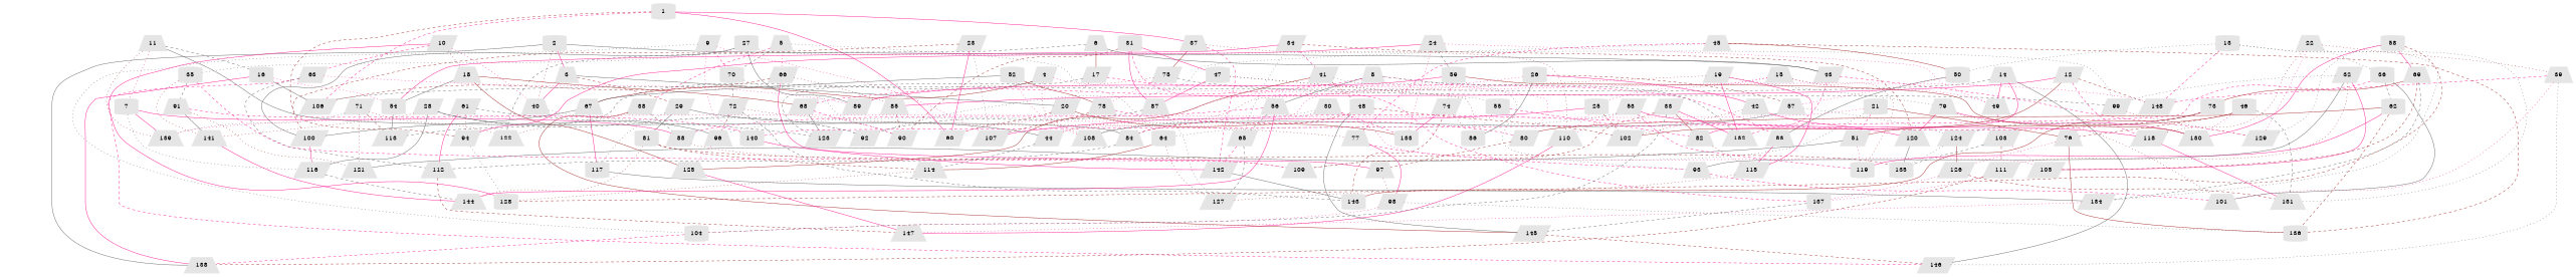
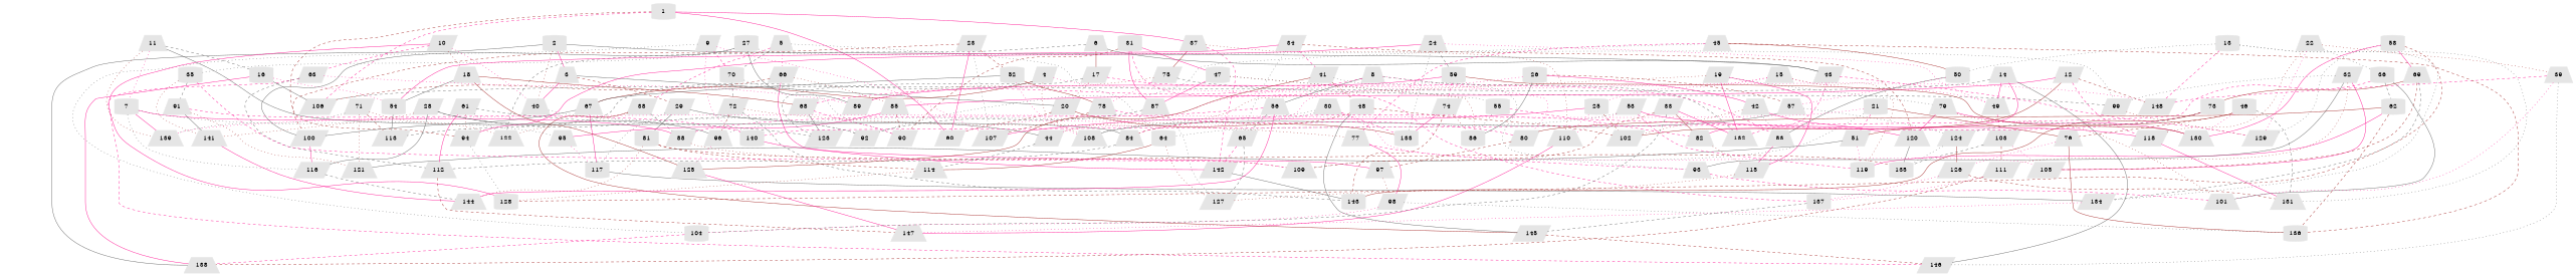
  graph {
    node [color=gray90 shape=parallelogram style=filled]
    edge [color=deeppink style=dotted]
    1 [shape=cylinder]
    37 [shape=trapezium]
    60
    94
    106
    110 [shape=trapezium]
    75
    142
    128 [shape=cylinder]
    2 [shape=cylinder]
    3 [shape=trapezium]
    40 [shape=trapezium]
    43
    138 [shape=trapezium]
    20
    29
    92
    132 [shape=trapezium]
    129
    133 [shape=cylinder]
    44
    81 [shape=cylinder]
    117 [shape=cylinder]
    67 [shape=trapezium]
    4
    108 [shape=trapezium]
    113
    148
    100
    5 [shape=trapezium]
    38
    64 [shape=cylinder]
    66
    70 [shape=cylinder]
    122 [shape=trapezium]
    88
    145
    114 [shape=trapezium]
    127
    85 [shape=trapezium]
    97 [shape=trapezium]
    90
    72
    6 [shape=trapezium]
    17
    123
    83 [shape=trapezium]
    7 [shape=cylinder]
+   95 [shape=trapezium]
    116
    139 [shape=trapezium]
    109 [shape=trapezium]
    144 [shape=trapezium]
    8 [shape=trapezium]
    56 [shape=trapezium]
    68
    80
    65
    9
    104 [shape=cylinder]
    107
    140 [shape=cylinder]
    10
    18 [shape=trapezium]
    63
    54 [shape=cylinder]
    125 [shape=trapezium]
    146
    89
    112 [shape=trapezium]
    11 [shape=trapezium]
    16 [shape=cylinder]
    84 [shape=trapezium]
    12
    102
    118
    131 [shape=trapezium]
    13 [shape=cylinder]
    50 [shape=cylinder]
    134
    57 [shape=trapezium]
    147 [shape=trapezium]
    14 [shape=trapezium]
    49 [shape=trapezium]
    82 [shape=trapezium]
    103
    115
    15 [shape=trapezium]
    25 [shape=cylinder]
    119 [shape=cylinder]
    19
    79 [shape=trapezium]
    120 [shape=trapezium]
    101 [shape=trapezium]
    130 [shape=trapezium]
    21 [shape=cylinder]
    51
    76 [shape=trapezium]
    121 [shape=trapezium]
    136 [shape=cylinder]
    126
    22 [shape=trapezium]
    36 [shape=cylinder]
    39 [shape=trapezium]
    62 [shape=cylinder]
    23
    52 [shape=cylinder]
    78 [shape=trapezium]
    24 [shape=trapezium]
    59 [shape=cylinder]
    74
    26 [shape=cylinder]
    42 [shape=trapezium]
    86 [shape=cylinder]
    124
    27 [shape=cylinder]
    35 [shape=cylinder]
    99
    141 [shape=trapezium]
    91 [shape=trapezium]
    28
    96 [shape=trapezium]
    135 [shape=cylinder]
    30 [shape=trapezium]
    105
    31 [shape=cylinder]
    47 [shape=cylinder]
    87 [shape=trapezium]
    137 [shape=cylinder]
    55 [shape=cylinder]
    32
    93 [shape=trapezium]
    111
    33
    34
    41
    48 [shape=cylinder]
    143 [shape=cylinder]
    45 [shape=trapezium]
    77 [shape=trapezium]
    98
    46 [shape=cylinder]
    53
    58 [shape=cylinder]
    69 [shape=trapezium]
    73 [shape=cylinder]
    61
    71
    1 -- 37 [style=solid]
    1 -- 60 [style=solid]
    1 -- 94 [color=brown style=dashed]
    1 -- 106 [style=dashed]
    37 -- 110 [color=brown]
    37 -- 75 [color=brown style=solid]
    37 -- 142 [style=dashed]
    94 -- 128 [color=gray40]
    110 -- 147 [style=solid]
    75 -- 89 [color=brown]
    75 -- 78
    75 -- 99 [color=gray40 style=dashed]
    142 -- 143 [color=gray40 style=solid]
    2 -- 3 [style=solid]
    2 -- 40 [color=brown]
    2 -- 43 [color=gray40 style=solid]
    2 -- 138 [color=gray40 style=solid]
    3 -- 40 [style=solid]
    3 -- 20 [color=gray40 style=solid]
    3 -- 29 [color=brown style=dashed]
    40 -- 92 [color=gray40]
    43 -- 132 [style=dashed]
    43 -- 129 [style=dashed]
    20 -- 60 [color=brown style=dashed]
    20 -- 133 [color=brown style=solid]
    29 -- 44 [color=gray40 style=solid]
    29 -- 81 [color=gray40 style=solid]
    29 -- 117 [color=gray40]
    44 -- 114 [color=gray40 style=dashed]
    81 -- 114 [color=brown style=dashed]
    81 -- 144 [color=brown]
    81 -- 135 [color=brown style=dashed]
    117 -- 134 [color=gray40 style=solid]
    67 -- 117 [style=solid]
    67 -- 100 [color=gray40 style=solid]
    4 -- 67 [color=brown style=solid]
    4 -- 108 [color=brown]
    4 -- 113 [color=gray40 style=dashed]
    4 -- 148
    100 -- 116 [style=solid]
    5 -- 38 [style=dashed]
    5 -- 64 [color=gray40]
    5 -- 66
    5 -- 70 [color=gray40 style=dashed]
    38 -- 122 [color=brown]
    38 -- 88 [color=gray40 style=dashed]
    38 -- 145 [color=brown style=solid]
    64 -- 114 [color=brown style=solid]
    64 -- 127 [color=brown]
    66 -- 106 [color=brown style=dashed]
    66 -- 85 [color=brown]
    66 -- 97 [style=solid]
    70 -- 90 [color=gray40]
    70 -- 72 [color=gray40 style=dashed]
    88 -- 109 [color=brown]
    145 -- 146 [color=brown style=dashed]
    114 -- 128 [color=brown]
    85 -- 90 [color=brown style=dashed]
+   85 -- 95 [style=solid]
    97 -- 98 [color=brown]
    72 -- 96 [color=brown style=dashed]
    72 -- 143 [color=gray40 style=dashed]
    72 -- 77 [color=brown]
    6 -- 43 [color=gray40 style=solid]
    6 -- 122 [color=gray40 style=dashed]
    6 -- 17 [color=brown style=solid]
    17 -- 20 [color=brown]
    17 -- 123 [color=gray40 style=dashed]
    17 -- 83 [style=dashed]
    83 -- 115 [style=solid]
    7 -- 88 [style=solid]
+   7 -- 95 [color=gray40]
    7 -- 116 [color=gray40]
    7 -- 139 [style=solid]
+   95 -- 117
    116 -- 144 [color=gray40 style=dashed]
    8 -- 132 [color=gray40 style=dashed]
    8 -- 56 [color=gray40 style=solid]
    8 -- 68 [style=dashed]
    8 -- 80
    56 -- 88 [style=dashed]
    56 -- 144 [style=solid]
    56 -- 65 [color=gray40 style=dashed]
    68 -- 90 [style=dashed]
    68 -- 123 [color=gray40 style=solid]
    80 -- 97 [color=brown style=dashed]
    65 -- 142 [style=dashed]
    65 -- 127 [color=gray40 style=dashed]
    9 -- 70 [style=dashed]
    9 -- 104 [color=gray40]
    9 -- 107
    9 -- 140
    104 -- 138 [style=dashed]
    140 -- 142 [style=solid]
    10 -- 128 [style=solid]
    10 -- 40
    10 -- 18 [color=brown]
    10 -- 63 [style=dashed]
    18 -- 68 [color=brown style=solid]
    18 -- 54 [color=gray40 style=solid]
    18 -- 125 [color=brown style=solid]
    63 -- 146 [style=dashed]
    63 -- 89
    63 -- 112 [color=gray40 style=dashed]
    54 -- 113 [color=gray40 style=solid]
    125 -- 147 [style=solid]
    112 -- 147 [color=brown style=dashed]
    11 -- 7
    11 -- 139 [color=brown]
    11 -- 16 [color=gray40 style=dashed]
    11 -- 84 [color=gray40 style=solid]
    16 -- 106 [color=gray40 style=solid]
    16 -- 138 [style=solid]
    16 -- 54
    84 -- 112 [color=gray40 style=dashed]
    12 -- 148 [color=brown style=dashed]
    12 -- 85 [style=solid]
    12 -- 102 [color=brown style=solid]
    12 -- 118 [style=dashed]
    118 -- 131 [style=solid]
    13 -- 148 [style=dashed]
    13 -- 131 [color=gray40]
    13 -- 50 [color=gray40]
    13 -- 134 [color=gray40]
    50 -- 83 [color=gray40 style=solid]
    50 -- 57
    134 -- 147
    57 -- 108 [color=gray40 style=solid]
    57 -- 124 [color=gray40]
    14 -- 106 [color=gray40 style=dashed]
    14 -- 146 [color=gray40 style=solid]
    14 -- 49 [style=solid]
    14 -- 82 [style=solid]
    49 -- 103 [style=dashed]
    82 -- 115 [color=brown]
    103 -- 135 [color=gray40 style=dashed]
    103 -- 105
    103 -- 111 [color=brown style=dashed]
    115 -- 127 [color=brown]
    15 -- 44
    15 -- 49
    15 -- 25
    15 -- 119 [color=brown]
    25 -- 110
    25 -- 107 [style=solid]
    25 -- 102 [color=brown style=dashed]
    19 -- 132 [style=solid]
    19 -- 44 [color=brown]
    19 -- 115 [style=solid]
    19 -- 79 [color=gray40]
    79 -- 120 [style=solid]
    79 -- 101 [color=brown]
    79 -- 130 [style=solid]
    120 -- 135 [color=gray40 style=solid]
    21 -- 139
    21 -- 109 [color=gray40]
    21 -- 51 [style=dashed]
    21 -- 76 [color=brown style=solid]
    51 -- 119
    51 -- 121 [color=gray40 style=solid]
    76 -- 136 [color=brown style=solid]
    76 -- 126
    126 -- 131 [color=brown style=dashed]
    126 -- 137
    22 -- 129
    22 -- 118 [color=brown]
    22 -- 36 [color=gray40]
    22 -- 39 [color=brown]
    36 -- 140 [style=dashed]
    36 -- 101 [color=gray40 style=solid]
    36 -- 62 [color=gray40 style=dashed]
    39 -- 148 [style=dashed]
    39 -- 146 [color=gray40]
    39 -- 101
    62 -- 80 [color=brown style=solid]
    62 -- 119 [style=solid]
    62 -- 136 [color=brown style=dashed]
    23 -- 60 [style=solid]
    23 -- 100 [color=brown style=dashed]
    23 -- 107 [color=gray40]
+   23 -- 52 [color=brown style=dashed]
    52 -- 67 [color=gray40 style=solid]
    52 -- 108
    52 -- 78 [color=brown style=solid]
    78 -- 80 [style=dashed]
    78 -- 107 [color=brown style=dashed]
    24 -- 94 [style=solid]
-   24 -- 133
+   24 -- 133 [color=gray40]
    24 -- 49
    24 -- 59 [color=gray40 style=dashed]
    59 -- 89 [style=solid]
    59 -- 130 [color=brown style=solid]
    59 -- 74 [style=dashed]
    74 -- 133 [style=solid]
    74 -- 86 [color=brown]
    74 -- 143 [color=brown style=dashed]
    26 -- 60
    26 -- 57 [color=brown style=dashed]
    26 -- 42 [style=solid]
    26 -- 86 [color=gray40 style=solid]
    42 -- 83 [color=gray40]
    42 -- 102 [color=brown]
    42 -- 120 [style=solid]
    124 -- 126 [color=brown style=solid]
    124 -- 135 [color=gray40]
    27 -- 100 [color=gray40 style=solid]
    27 -- 89 [color=gray40 style=solid]
    27 -- 35 [color=gray40]
    27 -- 99 [color=gray40]
    35 -- 109 [style=dashed]
    35 -- 141 [color=brown]
    35 -- 91 [color=gray40 style=dashed]
    99 -- 129 [color=brown]
    141 -- 144 [style=solid]
    91 -- 140 [style=dashed]
    91 -- 121 [color=brown]
    91 -- 141 [color=gray40 style=solid]
    28 -- 92 [color=gray40 style=dashed]
    28 -- 116 [color=gray40 style=solid]
    28 -- 141 [color=brown]
    28 -- 96 [color=gray40 style=solid]
    96 -- 125
    30 -- 133 [style=dashed]
    30 -- 108 [color=gray40]
    30 -- 96 [color=gray40]
    30 -- 105
    31 -- 90 [color=brown style=dashed]
    31 -- 47 [style=solid]
    31 -- 87 [style=solid]
    31 -- 137 [style=dashed]
    47 -- 86 [color=brown]
    47 -- 87 [style=solid]
    47 -- 55 [color=gray40]
    87 -- 92 [color=gray40 style=dashed]
    87 -- 127 [color=gray40]
    137 -- 145 [color=gray40 style=dashed]
    55 -- 82 [style=dashed]
    55 -- 86 [color=gray40]
    32 -- 99 [color=gray40]
    32 -- 105 [style=solid]
    32 -- 93 [color=gray40 style=solid]
    32 -- 111 [color=brown]
    93 -- 101 [style=dashed]
    111 -- 138 [color=brown style=dashed]
    111 -- 137
    33 -- 132 [style=solid]
    33 -- 109 [color=brown style=dashed]
    33 -- 104 [color=gray40 style=dashed]
    33 -- 82 [color=brown style=solid]
    34 -- 65 [color=gray40]
    34 -- 54 [style=solid]
    34 -- 120 [color=brown style=dashed]
    34 -- 41 [style=dashed]
    41 -- 125 [color=brown style=solid]
    41 -- 93 [color=gray40]
    41 -- 48 [color=brown style=dashed]
    48 -- 145 [color=gray40 style=solid]
    48 -- 84 [color=brown style=dashed]
    48 -- 102 [color=brown style=dashed]
    45 -- 92 [color=gray40]
    45 -- 50 [color=brown style=solid]
    45 -- 136 [color=brown style=dashed]
    45 -- 77 [style=dashed]
    77 -- 93 [style=dashed]
    77 -- 98 [style=solid]
    98 -- 104
    98 -- 136 [color=gray40]
    46 -- 131 [color=gray40 style=dashed]
    46 -- 130
    46 -- 51 [color=brown style=solid]
    46 -- 76 [color=brown style=dashed]
    53 -- 110
    53 -- 64 [color=gray40]
    53 -- 118 [style=solid]
    53 -- 119 [style=dashed]
    58 -- 128 [color=brown style=dashed]
    58 -- 129 [color=gray40]
    58 -- 130 [style=solid]
    58 -- 69 [style=solid]
    69 -- 134 [color=gray40 style=dashed]
    69 -- 105 [color=brown style=dashed]
    69 -- 73 [color=brown style=solid]
    73 -- 84 [style=dashed]
    73 -- 124 [color=gray40 style=dashed]
    73 -- 143 [color=brown style=solid]
    61 -- 94 [color=brown]
    61 -- 122 [color=gray40]
    61 -- 123 [color=gray40 style=dashed]
    61 -- 112 [style=solid]
    71 -- 113 [color=brown style=dashed]
    71 -- 122 [color=brown]
    71 -- 139 [color=gray40]
    71 -- 121 [color=brown]
  }
